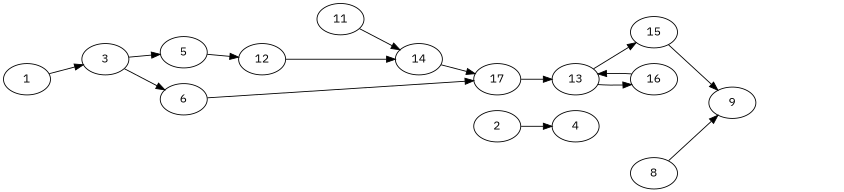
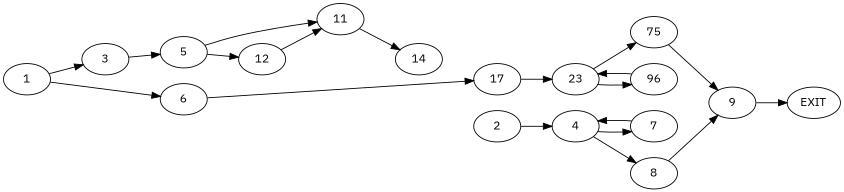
  digraph {
    fontname="IBM Plex Sans"
    rankdir=LR
    node [fontname="IBM Plex Sans"]
    edge [fontname="IBM Plex Sans"]
    1
    3
+   n3 [label=EXIT]
    2
    4
    5
    6
+   7
    8
    11
    12
    n12 [label=17]
    9
    14
-   13
-   15
-   16
+   13 [label=23]
+   15 [label=75]
+   16 [label=96]
    1 -> 3
    3 -> 5
-   3 -> 6
+   1 -> 6
    2 -> 4
+   4 -> 7
+   4 -> 8
+   5 -> 11
    5 -> 12
    6 -> n12
+   7 -> 4
    8 -> 9
    11 -> 14
-   12 -> 14
+   12 -> 11
    n12 -> 13
-   14 -> n12
+   9 -> n3
    13 -> 15
    13 -> 16
    15 -> 9
    16 -> 13
  }
